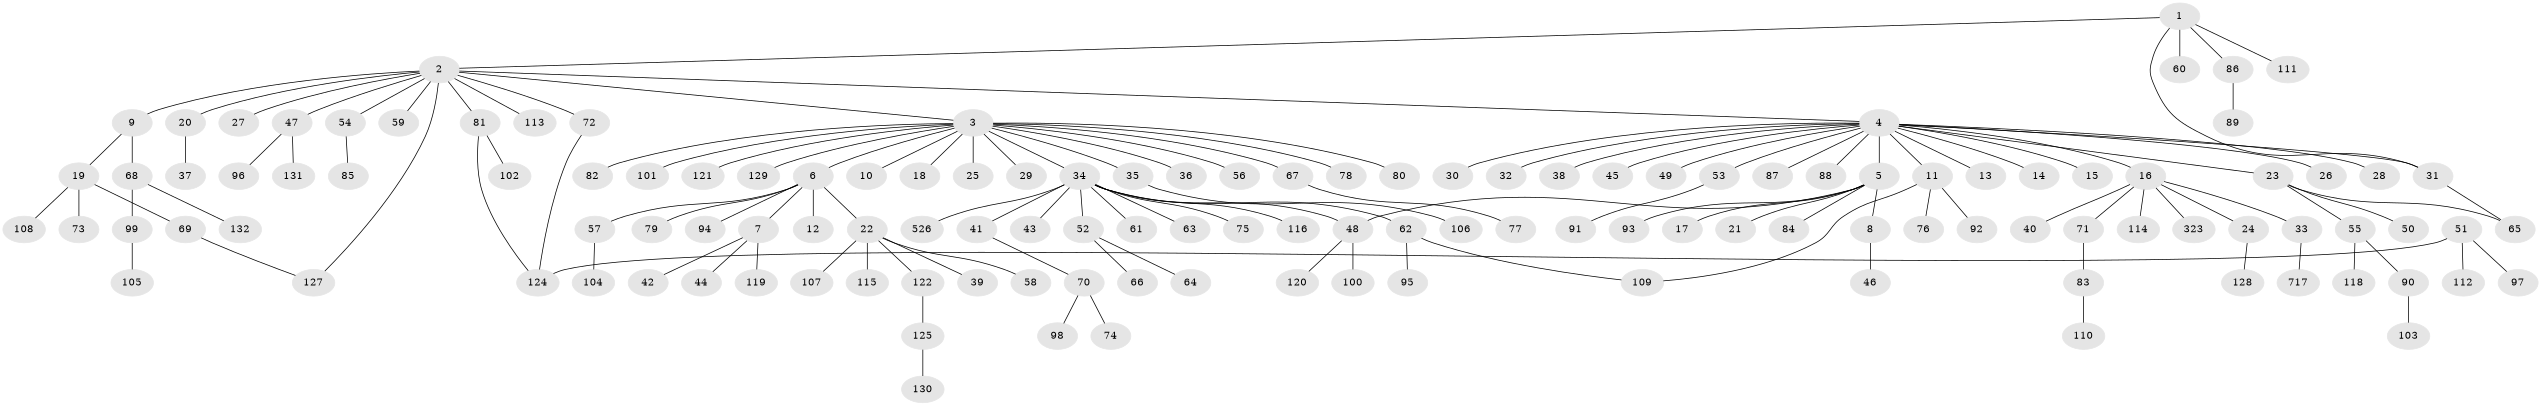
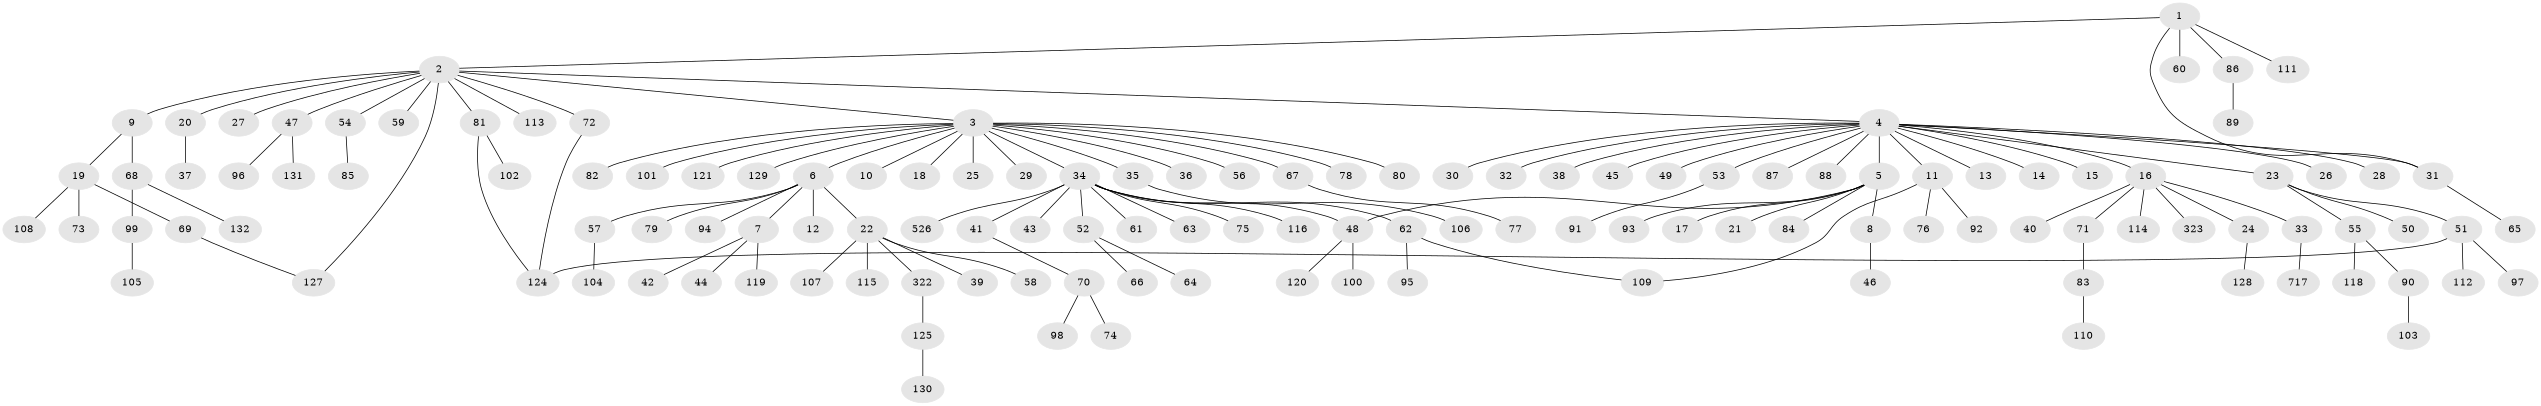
  graph {
    node [color=gray90 style=filled]
    1
    2
    31
    60
    86
    111
    3
    4
    9
    20
    27
    47
    54
    59
    72
    81
    113
    127
    65
    89
    6
    10
    18
    25
    29
    34
    35
    36
    56
    67
    78
    80
    82
    101
    121
    129
    5
    11
    13
    14
    15
    16
    23
    26
    28
    30
    32
    38
    45
    49
    53
    87
    88
    19
    68
    37
    96
    131
    85
    124
    102
    7
    12
    22
    57
    79
    94
    48
    41
    43
    52
    61
    62
    63
    75
    116
    n77 [label=526]
    106
    77
    8
    17
    21
    84
    93
    76
    92
    109
    24
    33
    40
    71
    114
    n93 [label=323]
    50
    51
    55
    91
    46
    100
    120
    42
    44
    119
    39
    58
    107
    115
-   122
+   122 [label=322]
    104
    69
    73
    108
    99
    132
    128
    n116 [label=717]
    83
    125
    97
    112
    90
    118
    70
    64
    66
    95
    74
    98
    103
    105
    110
    130
    1 -- 2
    1 -- 31
    1 -- 60
    1 -- 86
    1 -- 111
    2 -- 3
    2 -- 4
    2 -- 9
    2 -- 20
    2 -- 27
    2 -- 47
    2 -- 54
    2 -- 59
    2 -- 72
    2 -- 81
    2 -- 113
    2 -- 127
    31 -- 65
    86 -- 89
    3 -- 6
    3 -- 10
    3 -- 18
    3 -- 25
    3 -- 29
    3 -- 34
    3 -- 35
    3 -- 36
    3 -- 56
    3 -- 67
    3 -- 78
    3 -- 80
    3 -- 82
    3 -- 101
    3 -- 121
    3 -- 129
    4 -- 31
    4 -- 5
    4 -- 11
    4 -- 13
    4 -- 14
    4 -- 15
    4 -- 16
    4 -- 23
    4 -- 26
    4 -- 28
    4 -- 30
    4 -- 32
    4 -- 38
    4 -- 45
    4 -- 49
    4 -- 53
    4 -- 87
    4 -- 88
    9 -- 19
    9 -- 68
    20 -- 37
    47 -- 96
    47 -- 131
    54 -- 85
    72 -- 124
    81 -- 124
    81 -- 102
    6 -- 7
    6 -- 12
    6 -- 22
    6 -- 57
    6 -- 79
    6 -- 94
    34 -- 48
    34 -- 41
    34 -- 43
    34 -- 52
    34 -- 61
    34 -- 62
    34 -- 63
    34 -- 75
    34 -- 116
    34 -- n77
    35 -- 106
    67 -- 77
    5 -- 48
    5 -- 8
    5 -- 17
    5 -- 21
    5 -- 84
    5 -- 93
    11 -- 76
    11 -- 92
    11 -- 109
    16 -- 24
    16 -- 33
    16 -- 40
    16 -- 71
    16 -- 114
    16 -- n93
    23 -- 50
-   23 -- 65
+   23 -- 51
    23 -- 55
    53 -- 91
    19 -- 69
    19 -- 73
    19 -- 108
    68 -- 99
    68 -- 132
    7 -- 42
    7 -- 44
    7 -- 119
    22 -- 39
    22 -- 58
    22 -- 107
    22 -- 115
    22 -- 122
    57 -- 104
    48 -- 100
    48 -- 120
    41 -- 70
    52 -- 64
    52 -- 66
    62 -- 109
    62 -- 95
    8 -- 46
    24 -- 128
    33 -- n116
    71 -- 83
    51 -- 124
    51 -- 97
    51 -- 112
    55 -- 90
    55 -- 118
    122 -- 125
    69 -- 127
    99 -- 105
    83 -- 110
    125 -- 130
    90 -- 103
    70 -- 74
    70 -- 98
  }
